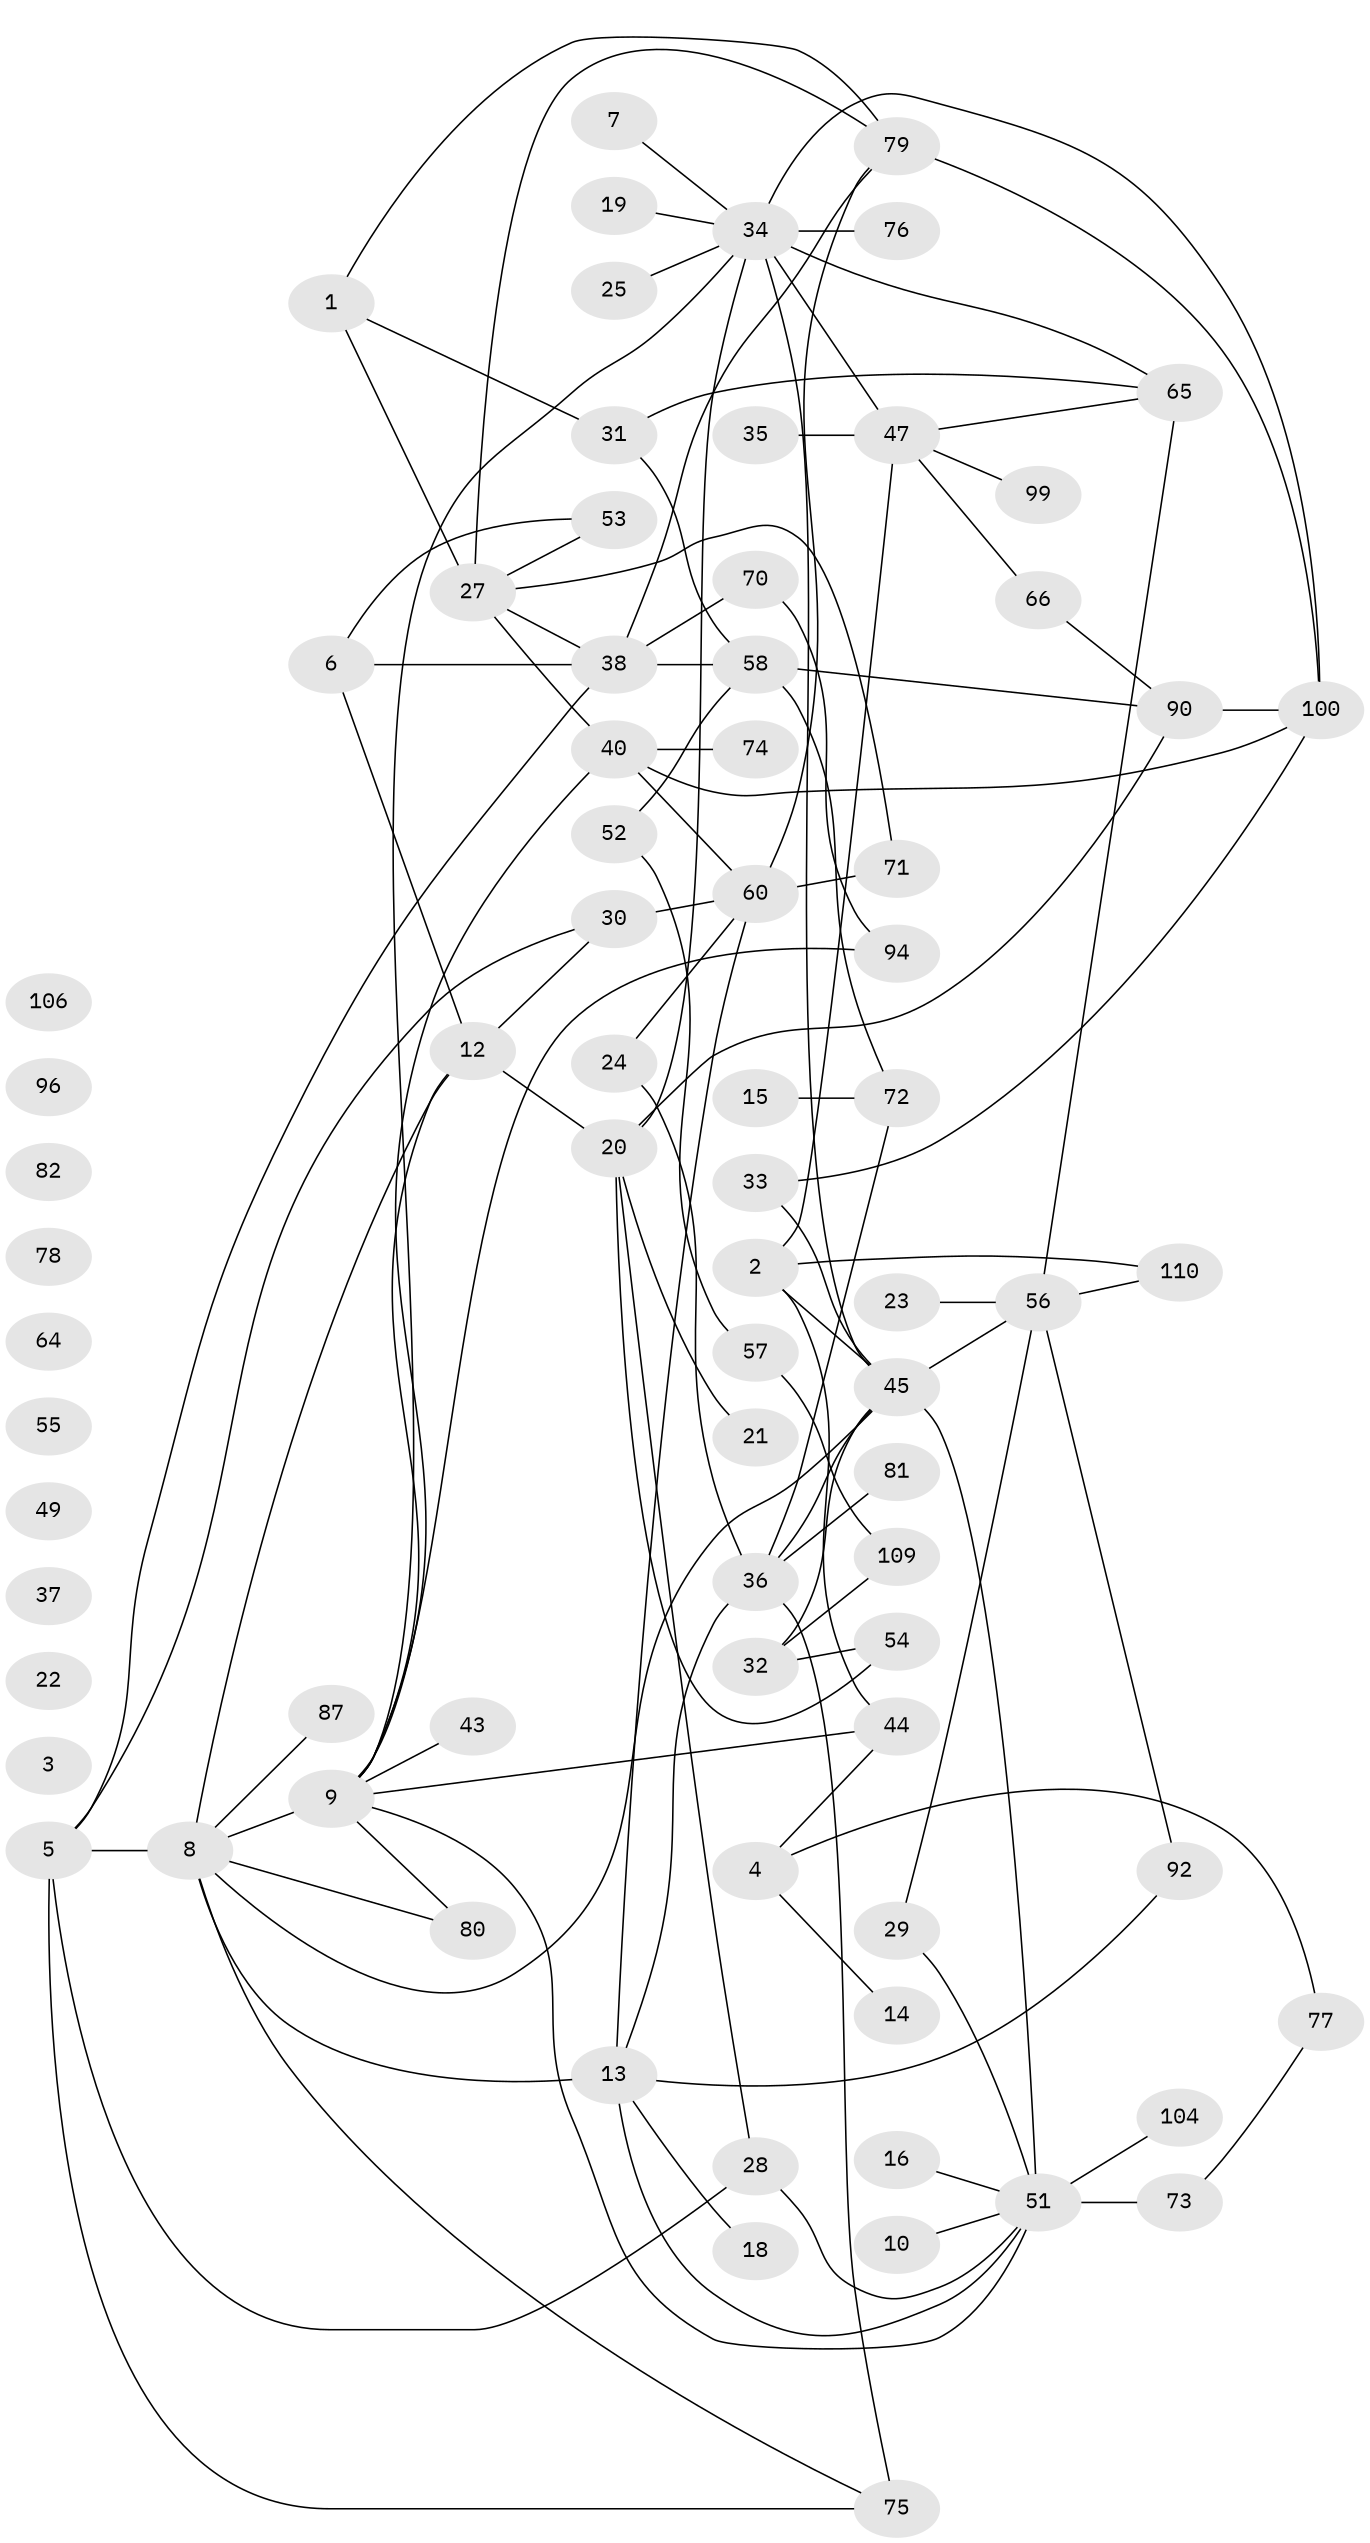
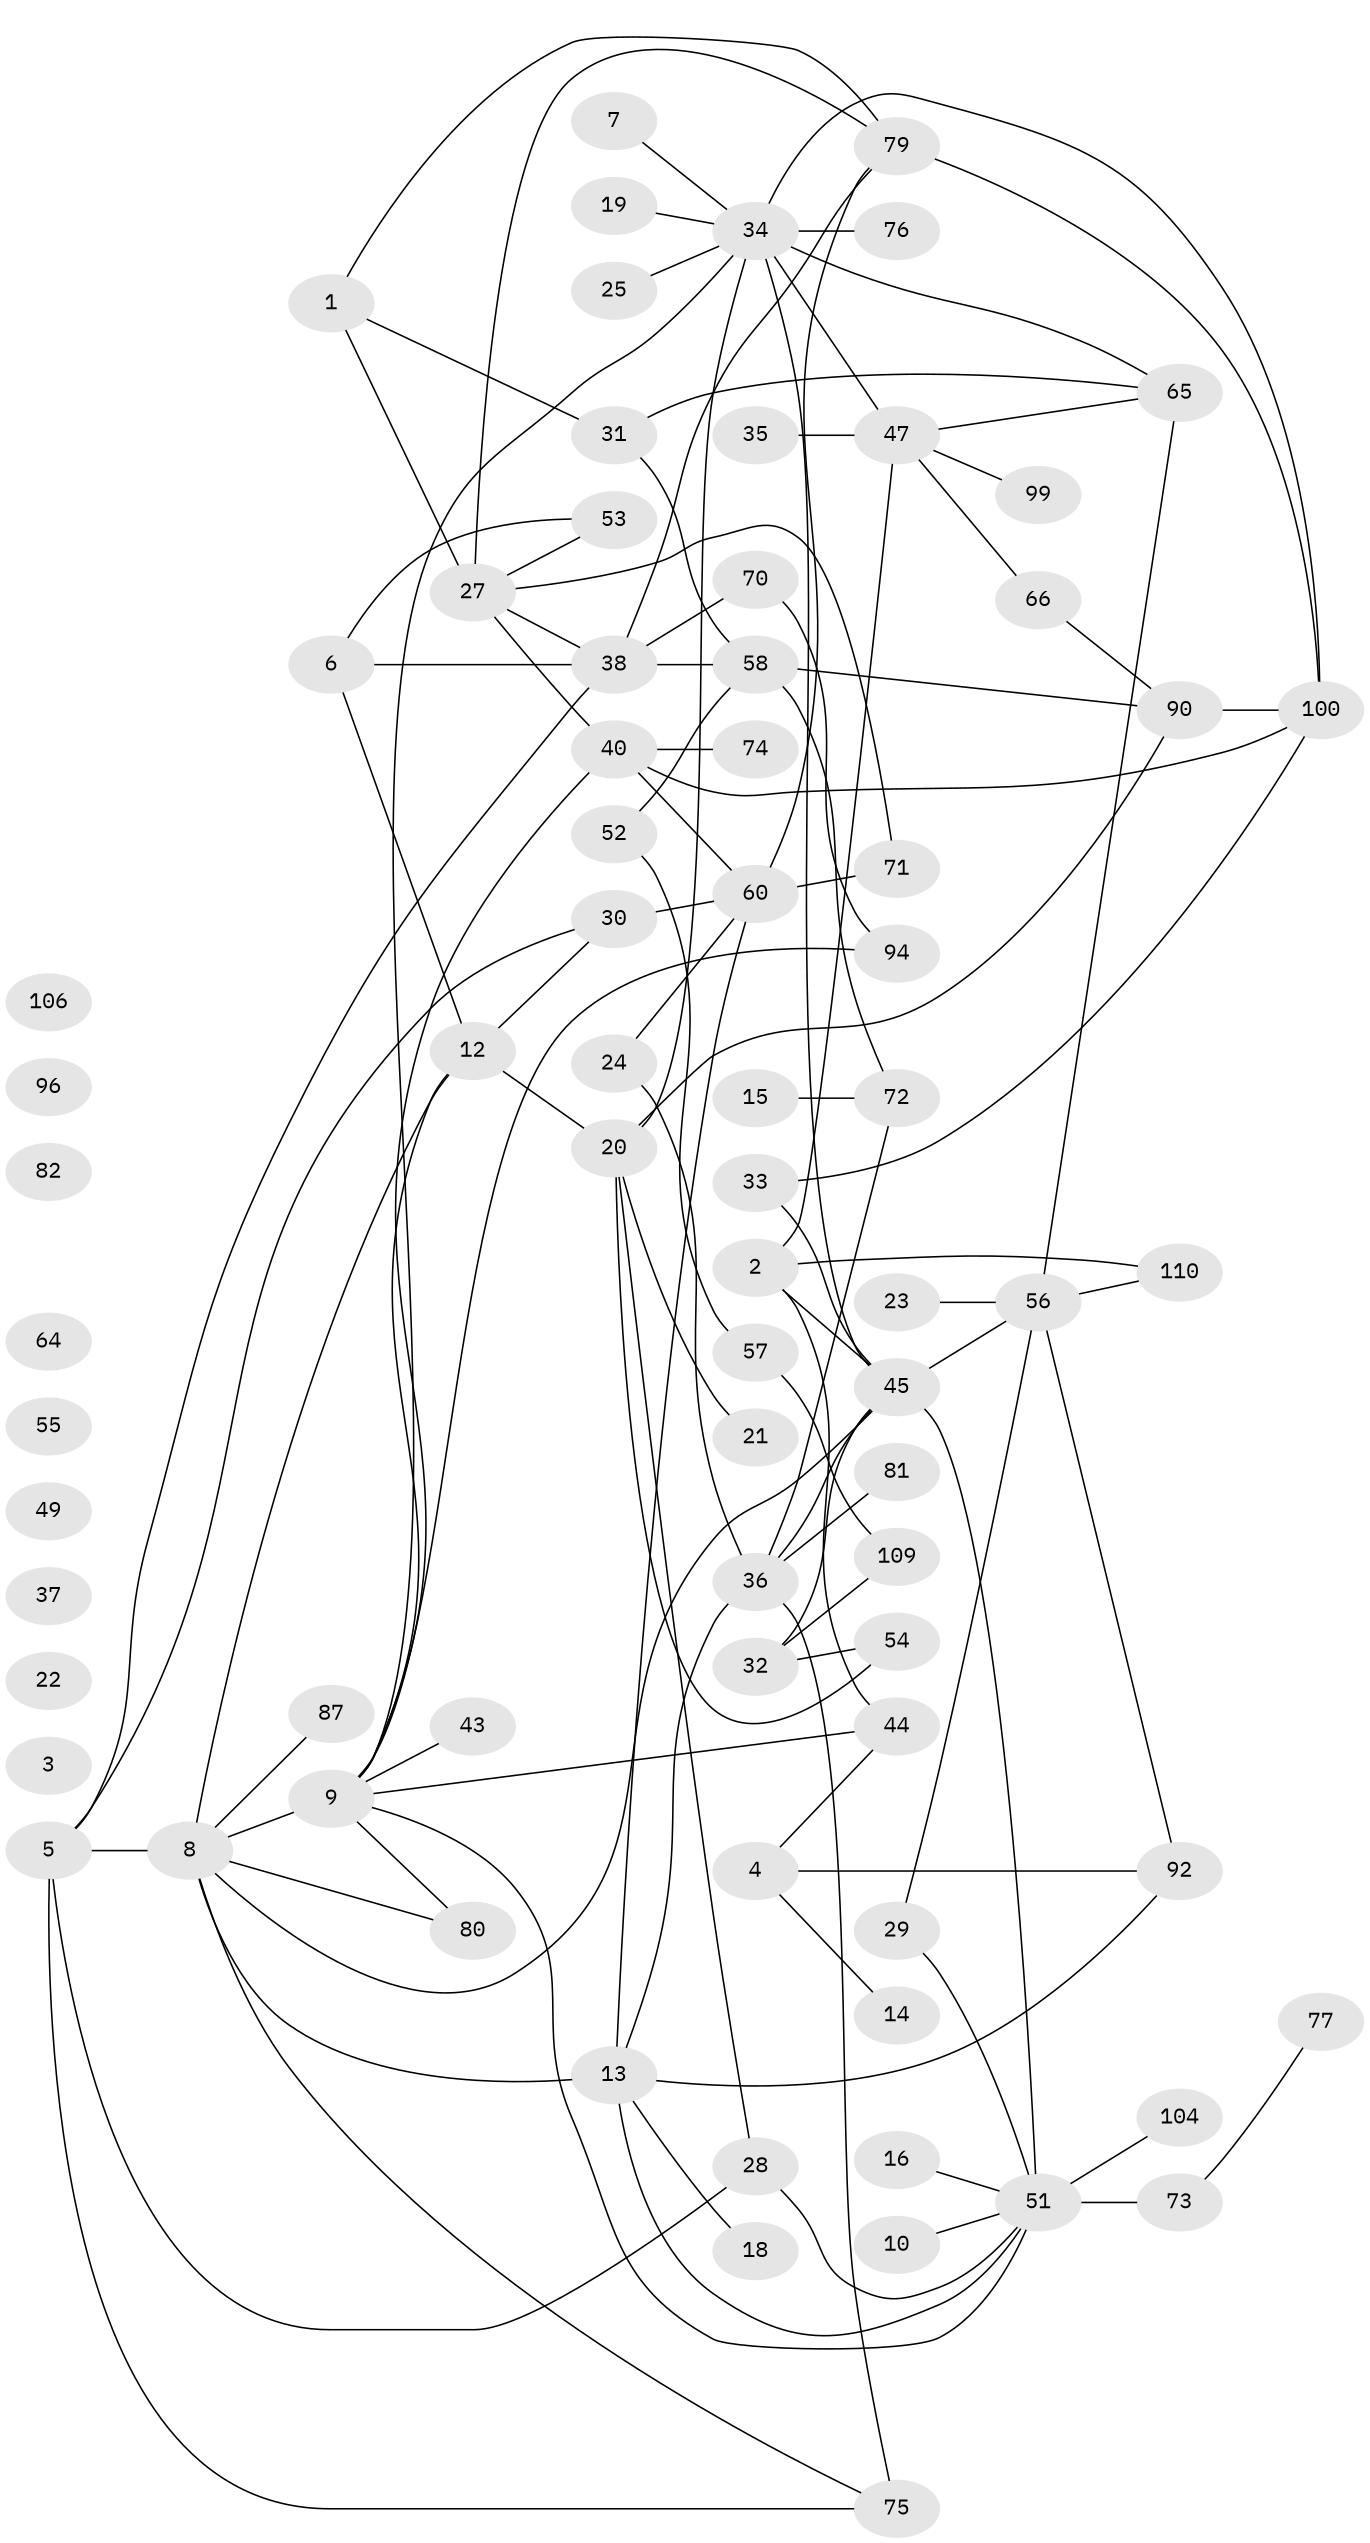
  graph {
    fontname="IBM Plex Mono"
    rankdir=LR
    node [color=gray90 fontname="IBM Plex Mono" style=filled]
    edge [fontname="IBM Plex Mono"]
    1 [super="+68"]
    27 [super="+88"]
    31
    79 [super="+108"]
    38 [super="+46"]
    53 [super="+63"]
    40 [super="+50"]
    71
    58 [super="+113"]
    65 [super="+101"]
    34 [super="+67"]
    45 [super="+97"]
    47 [super="+59"]
    100 [super="+107"]
    76
    2 [super="+114"]
    44 [super="+83"]
    110
    51 [super="+89"]
    56 [super="+111"]
    66 [super="+102"]
    99
    3
    4 [super="+11"]
    14
    77
    5 [super="+84"]
    8 [super="+93"]
    28
    30
    75
    12 [super="+69"]
    9 [super="+41"]
    13 [super="+48"]
    80
    87
    60 [super="+61"]
    70
    6 [super="+103"]
    20 [super="+26"]
    7
    43 [super="+62"]
    94
    18
    36 [super="+85"]
    92
    74
    73
    104
    10
    21
    54
    90 [super="+105"]
    72
    81
    15 [super="+86"]
    16
    19
    22
    23
    24
    25
    29
    32 [super="+95"]
    109
    33
    35
    37
    49
    57 [super="+112"]
    52
    55
    64
-   78
    82
    96 [super="+98"]
    106
    1 -- 27
    1 -- 31
    1 -- 79
    27 -- 79
    27 -- 38
    27 -- 53
    27 -- 40
    27 -- 71
    31 -- 58
    31 -- 65
    79 -- 100
    38 -- 79
    38 -- 58
    38 -- 70
    40 -- 100
    40 -- 60
    40 -- 74
    58 -- 90
    58 -- 72
    34 -- 65
    34 -- 45
    34 -- 47
    34 -- 100
    34 -- 76
    45 -- 51
    45 -- 56
    47 -- 65
    47 -- 66
    47 -- 99
    2 -- 45
    2 -- 47
    2 -- 44
    2 -- 110
    51 -- 73
    51 -- 104
    56 -- 65
    56 -- 110
    56 -- 92
    66 -- 90
    4 -- 44
    4 -- 14
-   4 -- 77
+   4 -- 92
    5 -- 38
    5 -- 8
    5 -- 28
    5 -- 30
    5 -- 75
    8 -- 45
    8 -- 75
    8 -- 12
    8 -- 9 [weight=2]
    8 -- 13
    8 -- 80
    8 -- 87
    28 -- 51
    30 -- 60
    12 -- 30
    12 -- 20 [weight=2]
    9 -- 40
    9 -- 34
    9 -- 44
    9 -- 51
    9 -- 12
    9 -- 80
    9 -- 43
    9 -- 94
    13 -- 51
    13 -- 60
    13 -- 18
    13 -- 36
    13 -- 92
    60 -- 79
    60 -- 71
    70 -- 94
    6 -- 38
    6 -- 53
    6 -- 12
    20 -- 34
    20 -- 28
    20 -- 21
    20 -- 54
    20 -- 90 [weight=2]
    7 -- 34
    36 -- 45
    36 -- 75
    36 -- 72
    36 -- 81
    73 -- 77
    10 -- 51
    90 -- 100
    15 -- 72
    16 -- 51
    19 -- 34
    23 -- 56
    24 -- 60
    24 -- 36
    25 -- 34
    29 -- 51
    29 -- 56
    32 -- 45
    32 -- 54
    32 -- 109
    33 -- 45
    33 -- 100
    35 -- 47 [weight=2]
    57 -- 109
    52 -- 58
    52 -- 57
  }
